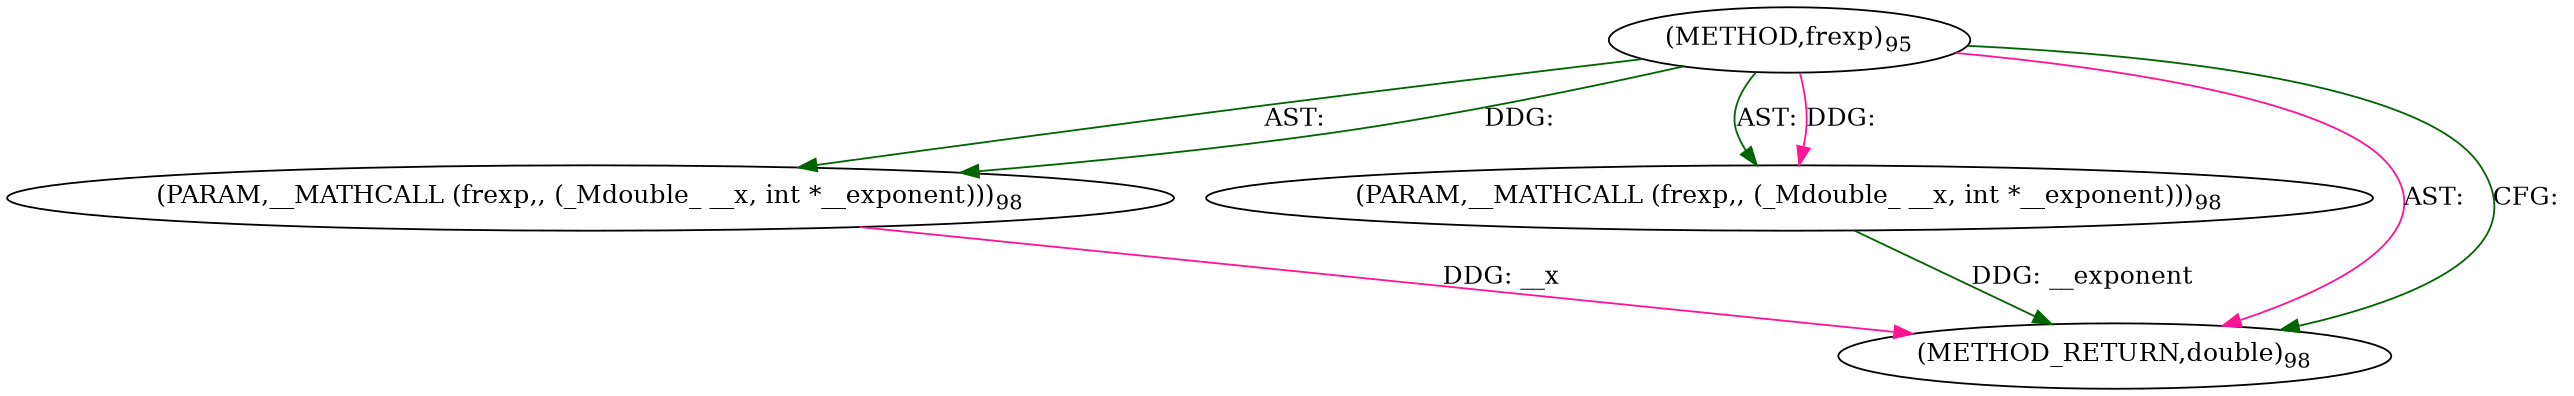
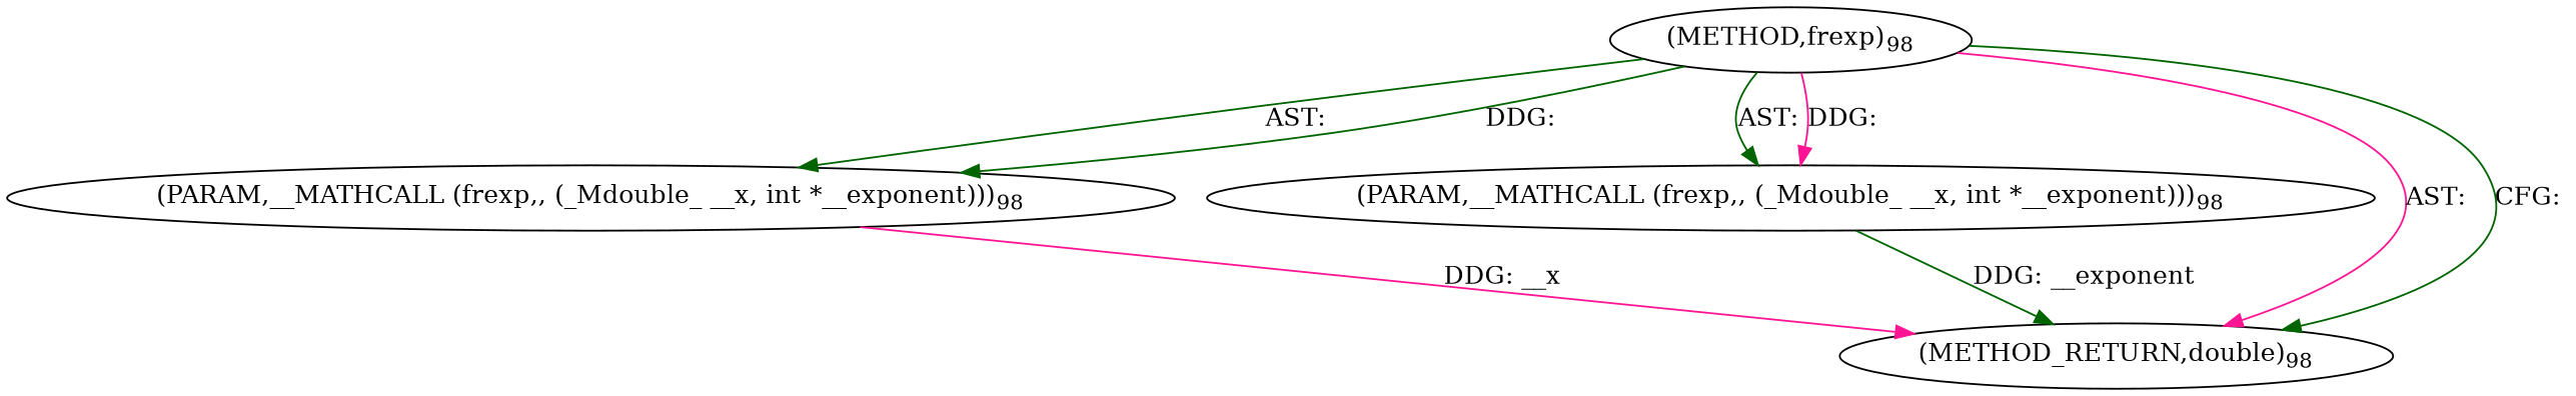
  digraph {
    edge [color=darkgreen]
-   n1 [label=<(METHOD,frexp)<SUB>95</SUB>>]
+   n1 [label=<(METHOD,frexp)<SUB>98</SUB>>]
    n2 [label=<(PARAM,__MATHCALL (frexp,, (_Mdouble_ __x, int *__exponent)))<SUB>98</SUB>>]
    n3 [label=<(PARAM,__MATHCALL (frexp,, (_Mdouble_ __x, int *__exponent)))<SUB>98</SUB>>]
    n4 [label=<(METHOD_RETURN,double)<SUB>98</SUB>>]
    n1 -> n2 [label="AST: "]
    n1 -> n2 [label="DDG: "]
    n1 -> n3 [label="AST: "]
    n1 -> n3 [label="DDG: " color=deeppink]
    n1 -> n4 [label="AST: " color=deeppink]
    n1 -> n4 [label="CFG: "]
    n2 -> n4 [label="DDG: __x" color=deeppink]
    n3 -> n4 [label="DDG: __exponent"]
  }
